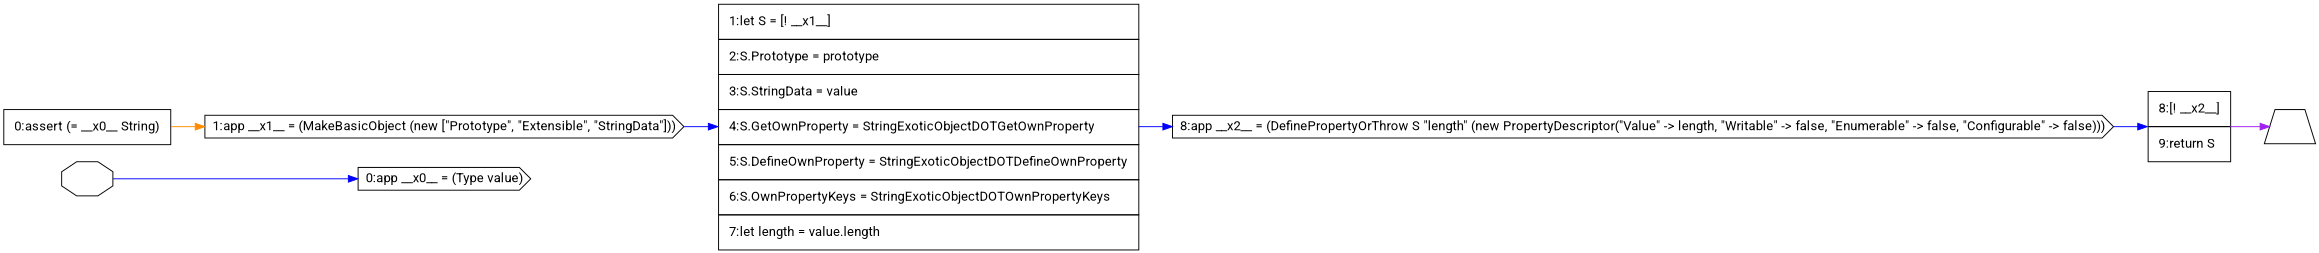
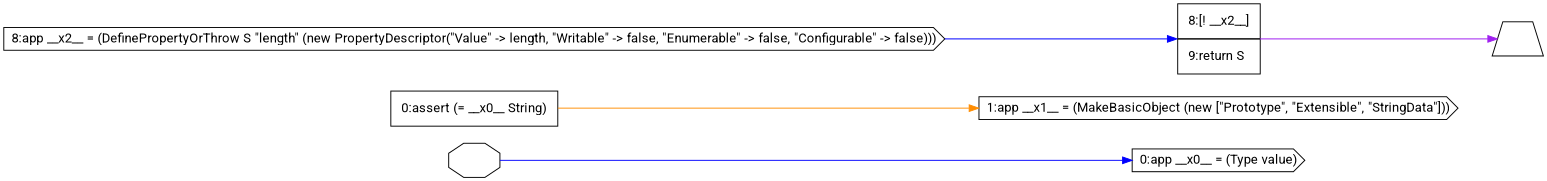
  digraph {
    fontname=Roboto
    rankdir=LR
    node [color=black fillcolor=white fontname=Roboto shape=cds style=filled]
    edge [color=blue fontname=Roboto]
    n1 [label=<<font color="black">0:app __x0__ = (Type value)</font>>]
    n2 [label=<<font color="black">     <table border="0" cellborder="1" cellspacing="0" cellpadding="10">       <tr><td align="left">0:assert (= __x0__ String)</td></tr>     </table>   </font>> margin=0 shape=none]
    n3 [label=<<font color="black">1:app __x1__ = (MakeBasicObject (new [&quot;Prototype&quot;, &quot;Extensible&quot;, &quot;StringData&quot;]))</font>>]
-   n4 [label=<<font color="black">     <table border="0" cellborder="1" cellspacing="0" cellpadding="10">       <tr><td align="left">1:let S = [! __x1__]</td></tr>       <tr><td align="left">2:S.Prototype = prototype</td></tr>       <tr><td align="left">3:S.StringData = value</td></tr>       <tr><td align="left">4:S.GetOwnProperty = StringExoticObjectDOTGetOwnProperty</td></tr>       <tr><td align="left">5:S.DefineOwnProperty = StringExoticObjectDOTDefineOwnProperty</td></tr>       <tr><td align="left">6:S.OwnPropertyKeys = StringExoticObjectDOTOwnPropertyKeys</td></tr>       <tr><td align="left">7:let length = value.length</td></tr>     </table>   </font>> margin=0 shape=none]
    n5 [label=<<font color="black">     <table border="0" cellborder="1" cellspacing="0" cellpadding="10">       <tr><td align="left">8:[! __x2__]</td></tr>       <tr><td align="left">9:return S</td></tr>     </table>   </font>> margin=0 shape=none]
    n6 [label=" " shape=trapezium]
    n7 [label=<<font color="black">8:app __x2__ = (DefinePropertyOrThrow S &quot;length&quot; (new PropertyDescriptor(&quot;Value&quot; -&gt; length, &quot;Writable&quot; -&gt; false, &quot;Enumerable&quot; -&gt; false, &quot;Configurable&quot; -&gt; false)))</font>>]
    n8 [label=" " shape=octagon]
    n2 -> n3 [color=darkorange]
-   n3 -> n4
-   n4 -> n7
    n5 -> n6 [color=purple]
    n7 -> n5
    n8 -> n1
  }
